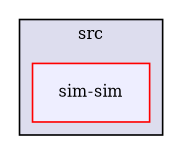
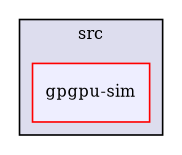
  digraph {
    compound=true
    fontname="DejaVu Serif"
-   n1 [fillcolor="#eeeeff" fontname="DejaVu Serif" fontsize=10 label="sim-sim" pencolor=black shape=box style=filled color=red]
+   n1 [fillcolor="#eeeeff" fontname="DejaVu Serif" fontsize=10 label="gpgpu-sim" pencolor=black shape=box style=filled color=red]
    subgraph cluster_1 {
      bgcolor="#ddddee"
      fontsize=10
      label=src
      pencolor=black
      n1
    }
  }
